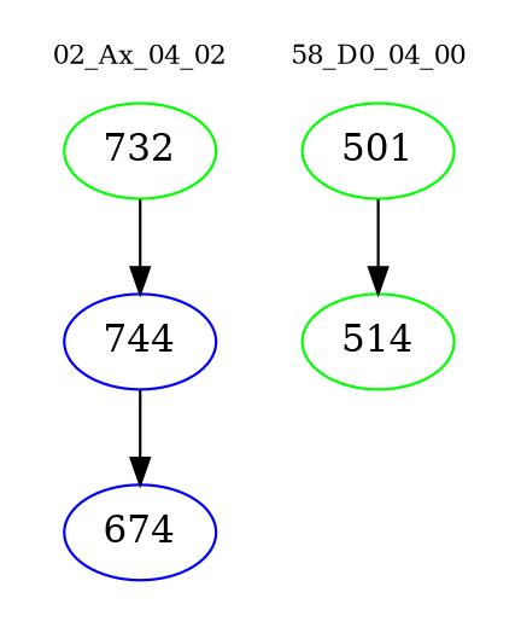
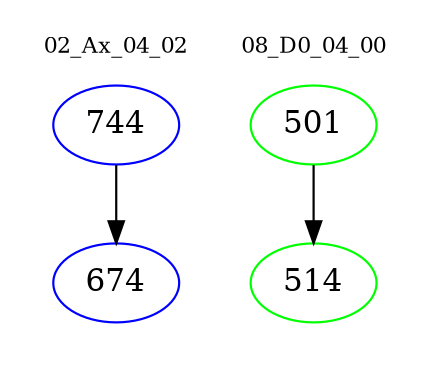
  digraph {
    node [color=green]
    edge [color=black]
-   n1 [label=732]
    n2 [color=blue label=744]
    n3 [color=blue label=674]
    n4 [label=501]
    n5 [label=514]
    subgraph cluster_1 {
      color=white
      fontsize=10
      label="02_Ax_04_02"
-     n1
      n2
      n3
    }
    subgraph cluster_2 {
      color=white
      fontsize=10
-     label="58_D0_04_00"
+     label="08_D0_04_00"
      n4
      n5
    }
-   n1 -> n2
    n2 -> n3
    n4 -> n5
  }
